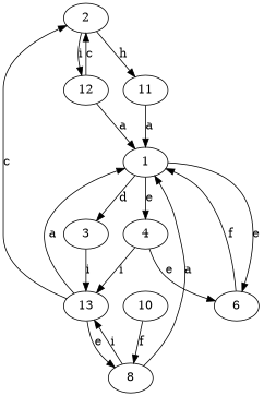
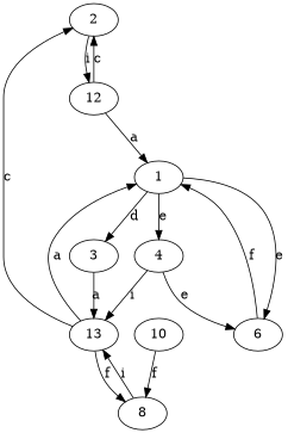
  strict digraph {
    2
-   11
    12
    3
    13
    10
    8
    1
    4
    6
-   2 -> 11 [label=h]
    2 -> 12 [label=i]
-   11 -> 1 [label=a]
    12 -> 2 [label=c]
    12 -> 1 [label=a]
-   3 -> 13 [label=i]
+   3 -> 13 [label=a]
    13 -> 2 [label=c]
-   13 -> 8 [label=e]
+   13 -> 8 [label=f]
    13 -> 1 [label=a]
    10 -> 8 [label=f]
    8 -> 13 [label=i]
-   8 -> 1 [label=a]
    1 -> 3 [label=d]
    1 -> 4 [label=e]
    1 -> 6 [label=e]
    4 -> 13 [label=i]
    4 -> 6 [label=e]
    6 -> 1 [label=f]
  }
